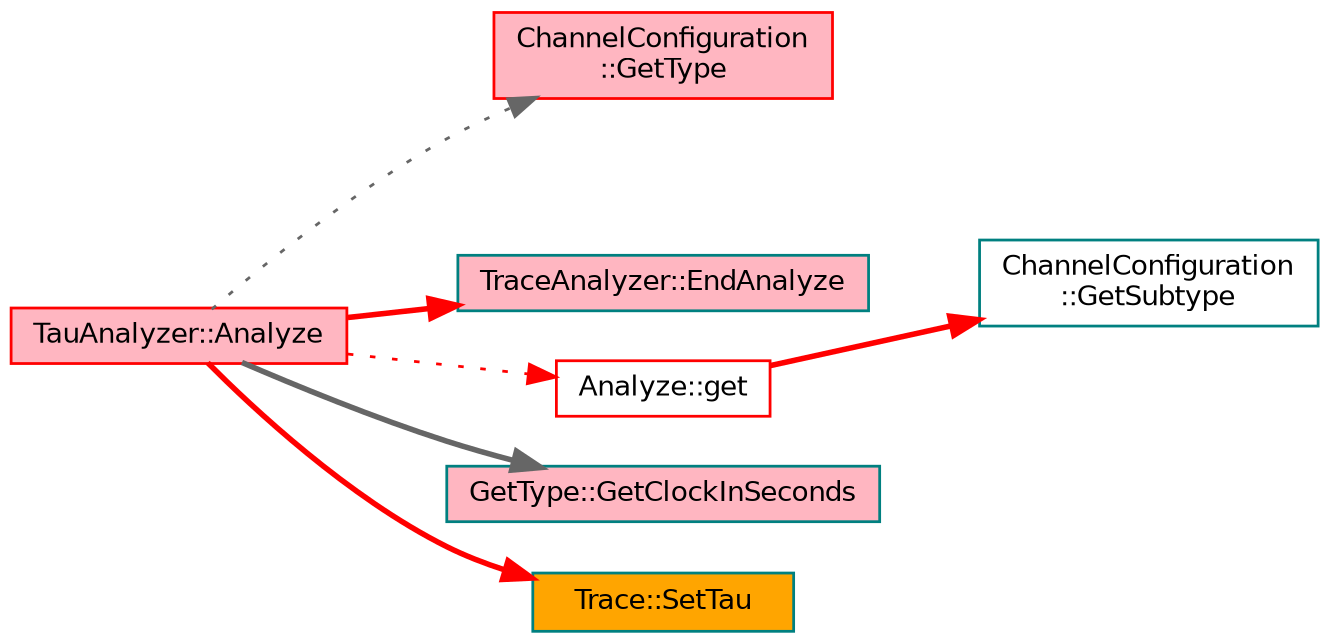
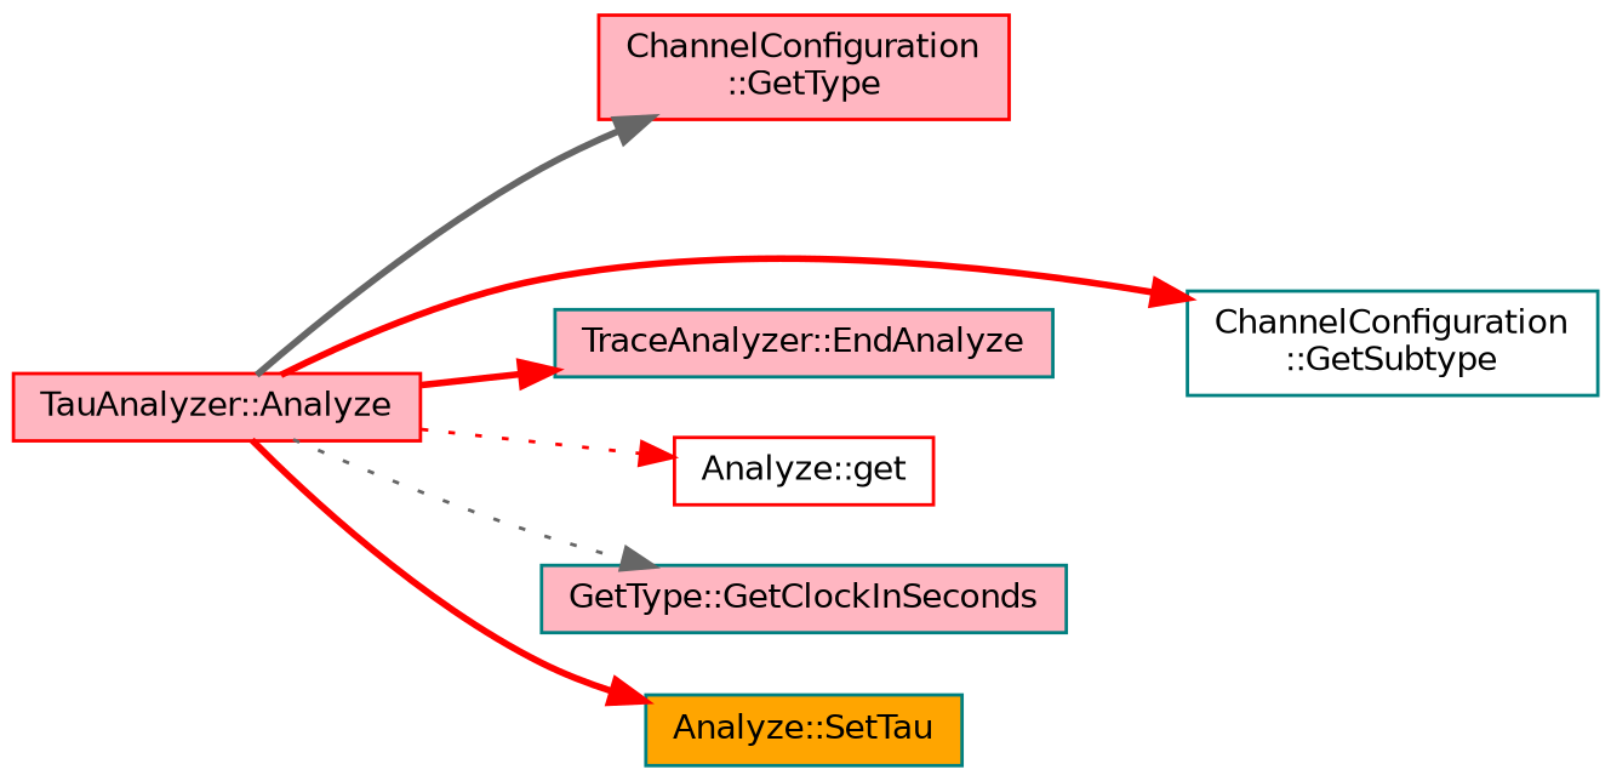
  digraph {
    rankdir=LR
    node [color=teal fillcolor=lightpink fontname=Helvetica fontsize=10 shape=record style=filled]
    edge [color=red fontname=Helvetica fontsize=10 labelfontname=Helvetica labelfontsize=10 style=dotted]
    n1 [color=red fontcolor=black height=0.2 label="TauAnalyzer::Analyze" width=0.4]
    n2 [color=red height=0.2 label="ChannelConfiguration\l::GetType" width=0.4]
    n3 [fillcolor=white height=0.2 label="ChannelConfiguration\l::GetSubtype" width=0.4]
    n4 [height=0.2 label="TraceAnalyzer::EndAnalyze" width=0.4]
    n5 [color=red fillcolor=white height=0.2 label="Analyze::get" width=0.4]
    n6 [height=0.2 label="GetType::GetClockInSeconds" width=0.4]
-   n7 [fillcolor=orange height=0.2 label="Trace::SetTau" width=0.4]
-   n1 -> n2 [color=gray40]
-   n5 -> n3 [style=bold]
+   n7 [fillcolor=orange height=0.2 label="Analyze::SetTau" width=0.4]
+   n1 -> n2 [color=gray40 style=bold]
+   n1 -> n3 [style=bold]
    n1 -> n4 [style=bold]
    n1 -> n5
-   n1 -> n6 [color=gray40 style=bold]
+   n1 -> n6 [color=gray40]
    n1 -> n7 [style=bold]
  }
